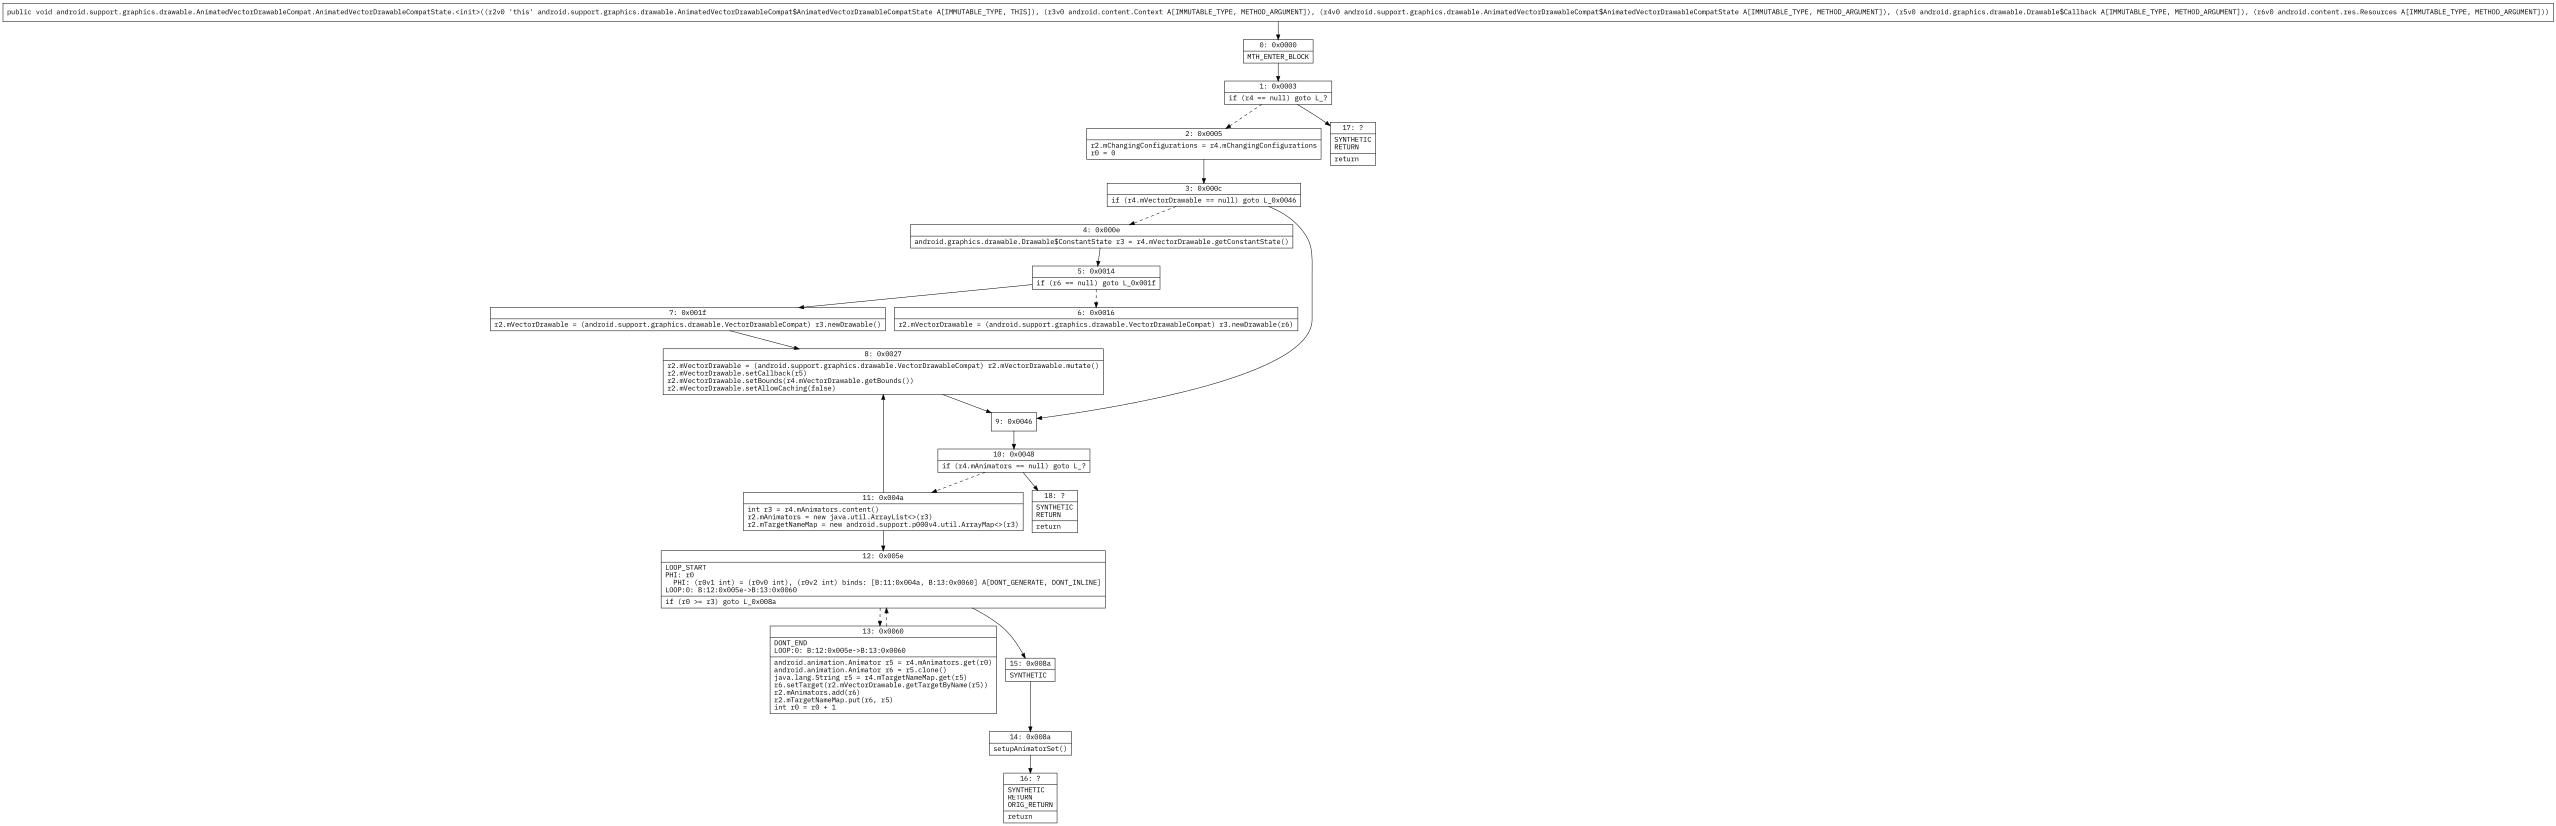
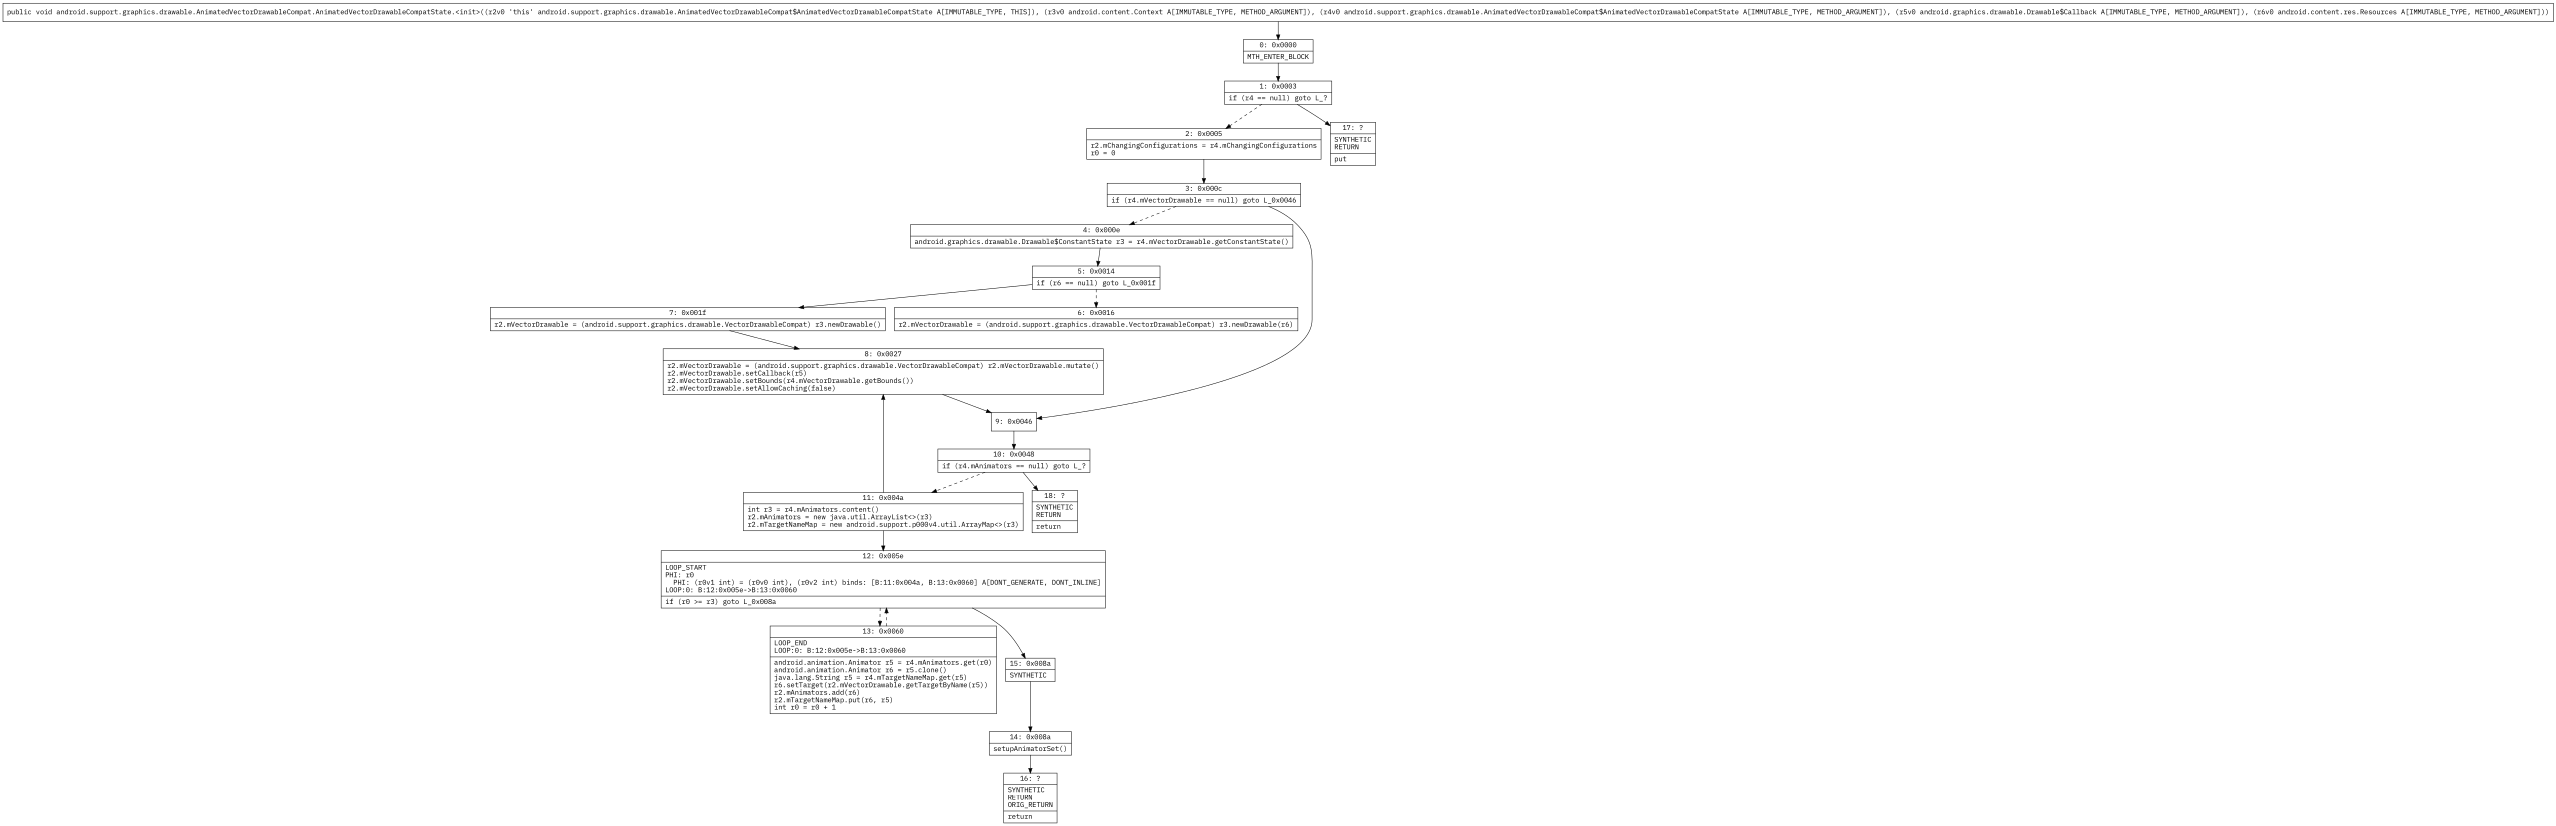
  digraph {
    fontname="IBM Plex Mono"
    node [fontname="IBM Plex Mono" shape=record]
    edge [fontname="IBM Plex Mono"]
    n1 [label="{0\:\ 0x0000|MTH_ENTER_BLOCK\l}"]
    n2 [label="{1\:\ 0x0003|if (r4 == null) goto L_?\l}"]
    n3 [label="{2\:\ 0x0005|r2.mChangingConfigurations = r4.mChangingConfigurations\lr0 = 0\l}"]
-   n4 [label="{17\:\ ?|SYNTHETIC\lRETURN\l|return\l}"]
+   n4 [label="{17\:\ ?|SYNTHETIC\lRETURN\l|put\l}"]
    n5 [label="{3\:\ 0x000c|if (r4.mVectorDrawable == null) goto L_0x0046\l}"]
    n6 [label="{4\:\ 0x000e|android.graphics.drawable.Drawable$ConstantState r3 = r4.mVectorDrawable.getConstantState()\l}"]
    n7 [label="{9\:\ 0x0046}"]
    n8 [label="{5\:\ 0x0014|if (r6 == null) goto L_0x001f\l}"]
    n9 [label="{10\:\ 0x0048|if (r4.mAnimators == null) goto L_?\l}"]
    n10 [label="{6\:\ 0x0016|r2.mVectorDrawable = (android.support.graphics.drawable.VectorDrawableCompat) r3.newDrawable(r6)\l}"]
    n11 [label="{7\:\ 0x001f|r2.mVectorDrawable = (android.support.graphics.drawable.VectorDrawableCompat) r3.newDrawable()\l}"]
    n12 [label="{8\:\ 0x0027|r2.mVectorDrawable = (android.support.graphics.drawable.VectorDrawableCompat) r2.mVectorDrawable.mutate()\lr2.mVectorDrawable.setCallback(r5)\lr2.mVectorDrawable.setBounds(r4.mVectorDrawable.getBounds())\lr2.mVectorDrawable.setAllowCaching(false)\l}"]
    n13 [label="{11\:\ 0x004a|int r3 = r4.mAnimators.content()\lr2.mAnimators = new java.util.ArrayList\<\>(r3)\lr2.mTargetNameMap = new android.support.p000v4.util.ArrayMap\<\>(r3)\l}"]
    n14 [label="{18\:\ ?|SYNTHETIC\lRETURN\l|return\l}"]
    n15 [label="{12\:\ 0x005e|LOOP_START\lPHI: r0 \l  PHI: (r0v1 int) = (r0v0 int), (r0v2 int) binds: [B:11:0x004a, B:13:0x0060] A[DONT_GENERATE, DONT_INLINE]\lLOOP:0: B:12:0x005e\-\>B:13:0x0060\l|if (r0 \>= r3) goto L_0x008a\l}"]
-   n16 [label="{13\:\ 0x0060|DONT_END\lLOOP:0: B:12:0x005e\-\>B:13:0x0060\l|android.animation.Animator r5 = r4.mAnimators.get(r0)\landroid.animation.Animator r6 = r5.clone()\ljava.lang.String r5 = r4.mTargetNameMap.get(r5)\lr6.setTarget(r2.mVectorDrawable.getTargetByName(r5))\lr2.mAnimators.add(r6)\lr2.mTargetNameMap.put(r6, r5)\lint r0 = r0 + 1\l}"]
+   n16 [label="{13\:\ 0x0060|LOOP_END\lLOOP:0: B:12:0x005e\-\>B:13:0x0060\l|android.animation.Animator r5 = r4.mAnimators.get(r0)\landroid.animation.Animator r6 = r5.clone()\ljava.lang.String r5 = r4.mTargetNameMap.get(r5)\lr6.setTarget(r2.mVectorDrawable.getTargetByName(r5))\lr2.mAnimators.add(r6)\lr2.mTargetNameMap.put(r6, r5)\lint r0 = r0 + 1\l}"]
    n17 [label="{15\:\ 0x008a|SYNTHETIC\l}"]
    n18 [label="{14\:\ 0x008a|setupAnimatorSet()\l}"]
    n19 [label="{16\:\ ?|SYNTHETIC\lRETURN\lORIG_RETURN\l|return\l}"]
    n20 [label="{public void android.support.graphics.drawable.AnimatedVectorDrawableCompat.AnimatedVectorDrawableCompatState.\<init\>((r2v0 'this' android.support.graphics.drawable.AnimatedVectorDrawableCompat$AnimatedVectorDrawableCompatState A[IMMUTABLE_TYPE, THIS]), (r3v0 android.content.Context A[IMMUTABLE_TYPE, METHOD_ARGUMENT]), (r4v0 android.support.graphics.drawable.AnimatedVectorDrawableCompat$AnimatedVectorDrawableCompatState A[IMMUTABLE_TYPE, METHOD_ARGUMENT]), (r5v0 android.graphics.drawable.Drawable$Callback A[IMMUTABLE_TYPE, METHOD_ARGUMENT]), (r6v0 android.content.res.Resources A[IMMUTABLE_TYPE, METHOD_ARGUMENT])) }"]
    n1 -> n2
    n2 -> n3 [style=dashed]
    n2 -> n4
    n3 -> n5
    n5 -> n6 [style=dashed]
    n5 -> n7
    n6 -> n8
    n7 -> n9
    n8 -> n10 [style=dashed]
    n8 -> n11
    n9 -> n13 [style=dashed]
    n9 -> n14
    n11 -> n12
    n12 -> n7
    n13 -> n12
    n13 -> n15
    n15 -> n16 [style=dashed]
    n15 -> n17
    n16 -> n15 [style=dashed]
    n17 -> n18
    n18 -> n19
    n20 -> n1
  }
